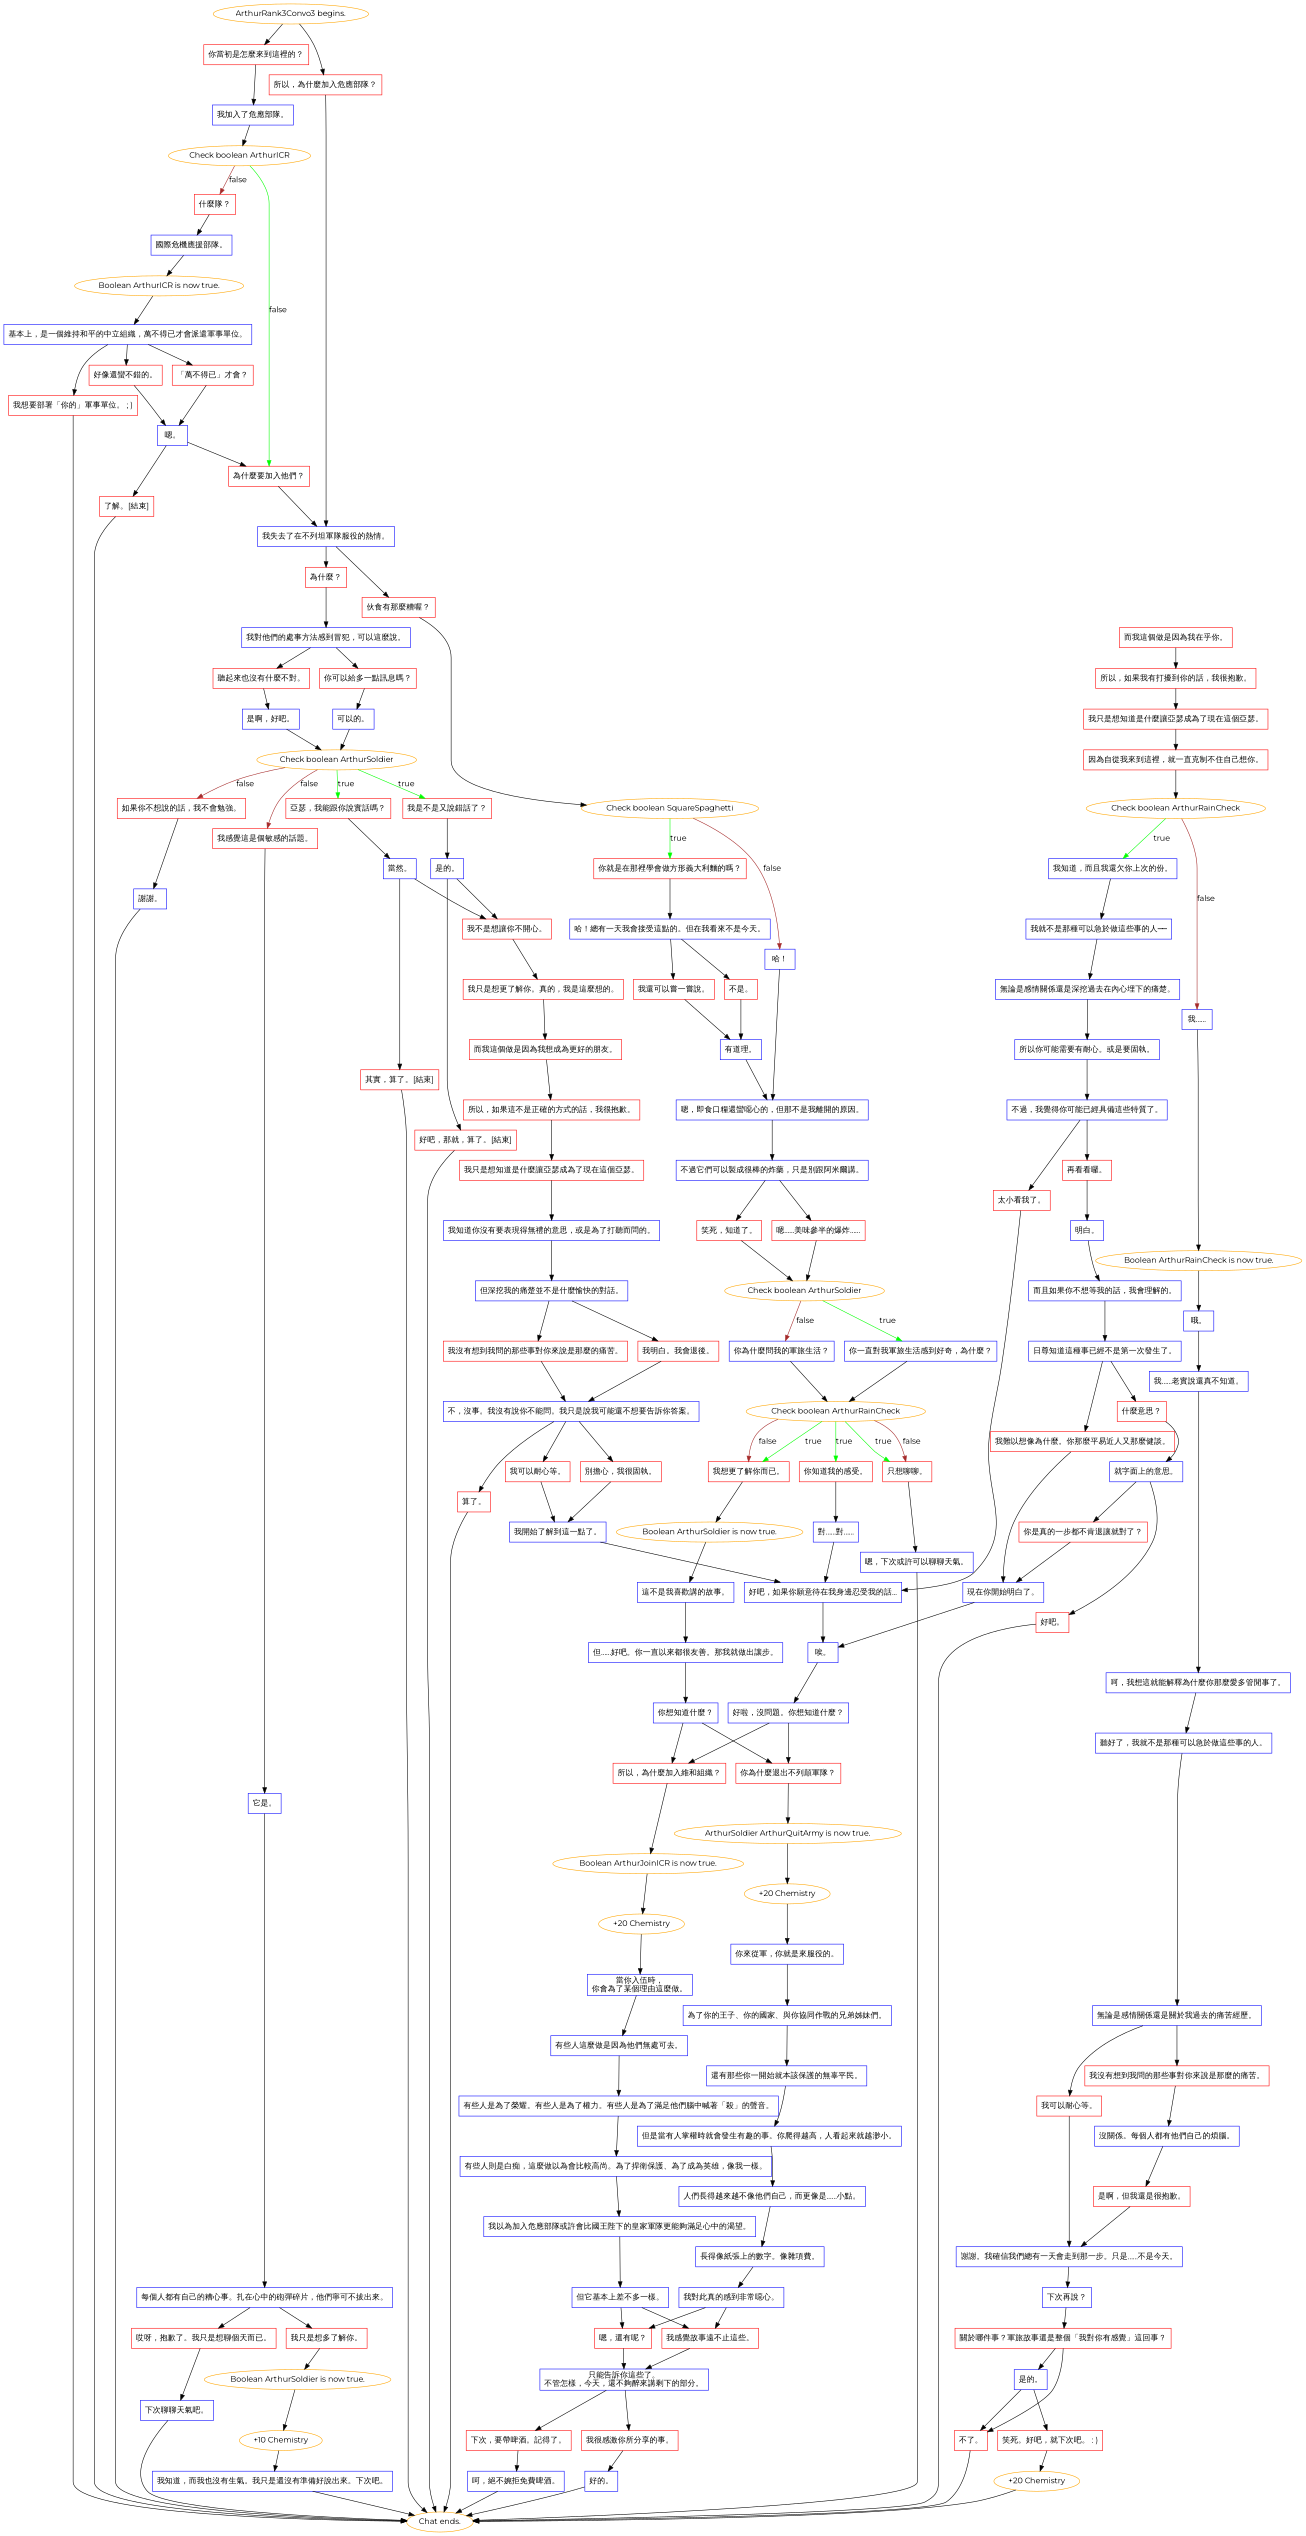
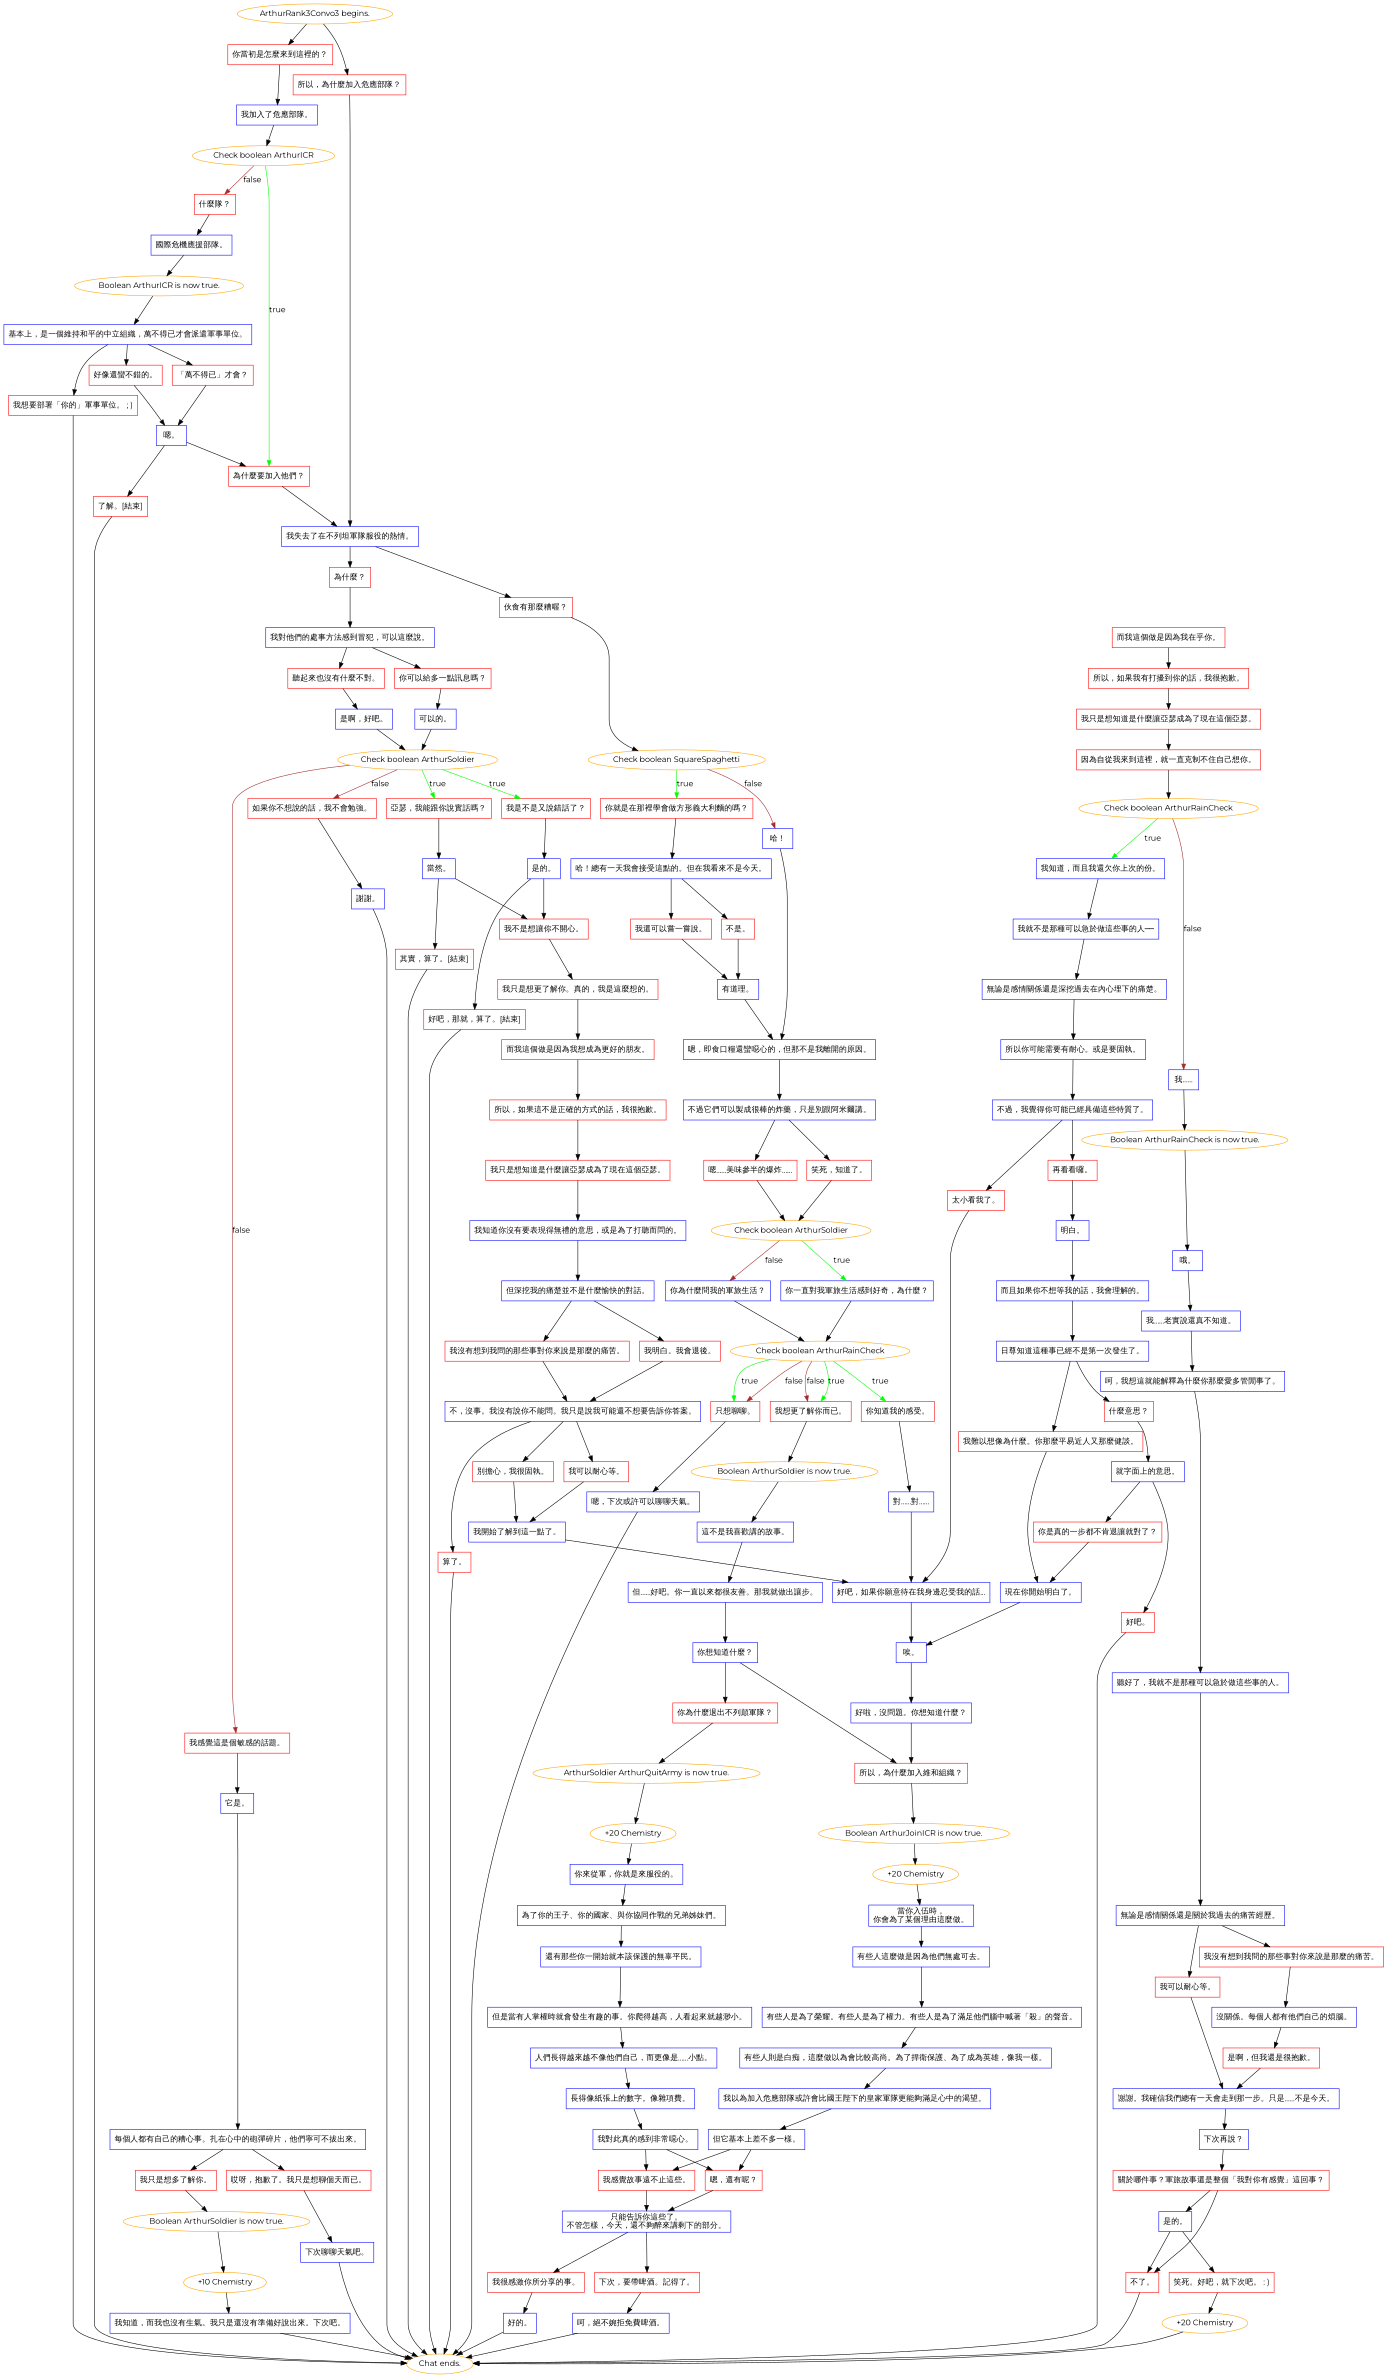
  digraph {
    fontname=Montserrat
    node [color=blue fontname=Montserrat shape=box]
    edge [fontname=Montserrat]
    "ArthurRank3Convo3 begins." [color=orange shape=""]
    n2 [color=red label="你當初是怎麼來到這裡的？"]
    n3 [color=red label="所以，為什麼加入危應部隊？"]
    n4 [label="我加入了危應部隊。"]
    n5 [label="我失去了在不列坦軍隊服役的熱情。"]
    n6 [color=orange label="Check boolean ArthurICR" shape=""]
    n7 [color=red label="為什麼？"]
    n8 [color=red label="伙食有那麼糟喔？"]
    n9 [color=red label="為什麼要加入他們？"]
    n10 [color=red label="什麼隊？"]
    n11 [label="我對他們的處事方法感到冒犯，可以這麼說。"]
    n12 [color=orange label="Check boolean SquareSpaghetti" shape=""]
    n13 [label="國際危機應援部隊。"]
    n14 [color=red label="聽起來也沒有什麼不對。"]
    n15 [color=red label="你可以給多一點訊息嗎？"]
    n16 [color=red label="你就是在那裡學會做方形義大利麵的嗎？"]
    n17 [label="哈！"]
    n18 [color=orange label="Boolean ArthurICR is now true." shape=""]
    n19 [label="是啊，好吧。"]
    n20 [label="可以的。"]
    n21 [label="哈！總有一天我會接受這點的。但在我看來不是今天。"]
    n22 [label="嗯，即食口糧還蠻噁心的，但那不是我離開的原因。"]
    n23 [label="基本上，是一個維持和平的中立組織，萬不得已才會派遣軍事單位。"]
    n24 [color=orange label="Check boolean ArthurSoldier" shape=""]
    n25 [color=red label="不是。"]
    n26 [color=red label="我還可以嘗一嘗說。"]
    n27 [label="不過它們可以製成很棒的炸藥，只是別跟阿米爾講。"]
    n28 [color=red label="「萬不得已」才會？"]
    n29 [color=red label="好像還蠻不錯的。"]
    n30 [color=red label="我想要部署「你的」軍事單位。 ; )"]
    n31 [color=red label="亞瑟，我能跟你說實話嗎？"]
    n32 [color=red label="我是不是又說錯話了？"]
    n33 [color=red label="我感覺這是個敏感的話題。"]
    n34 [color=red label="如果你不想說的話，我不會勉強。"]
    n35 [label="有道理。"]
    n36 [color=red label="笑死，知道了。"]
    n37 [color=red label="嗯……美味參半的爆炸……"]
    n38 [label="嗯。"]
    "Chat ends." [color=orange shape=""]
    n40 [label="當然。"]
    n41 [label="是的。"]
    n42 [label="它是。"]
    n43 [label="謝謝。"]
    n44 [color=orange label="Check boolean ArthurSoldier" shape=""]
    n45 [color=red label="了解。[結束]"]
    n46 [color=red label="我不是想讓你不開心。"]
    n47 [color=red label="其實，算了。[結束]"]
    n48 [color=red label="好吧，那就，算了。[結束]"]
    n49 [label="每個人都有自己的糟心事。扎在心中的砲彈碎片，他們寧可不拔出來。"]
    n50 [label="你一直對我軍旅生活感到好奇，為什麼？"]
    n51 [label="你為什麼問我的軍旅生活？"]
    n52 [color=red label="我只是想更了解你。真的，我是這麼想的。"]
    n53 [color=red label="哎呀，抱歉了。我只是想聊個天而已。"]
    n54 [color=red label="我只是想多了解你。"]
    n55 [color=orange label="Check boolean ArthurRainCheck" shape=""]
    n56 [color=red label="而我這個做是因為我想成為更好的朋友。"]
    n57 [label="下次聊聊天氣吧。"]
    n58 [color=orange label="Boolean ArthurSoldier is now true." shape=""]
    n59 [color=red label="你知道我的感受。"]
    n60 [color=red label="我想更了解你而已。"]
    n61 [color=red label="只想聊聊。"]
    n62 [color=red label="所以，如果這不是正確的方式的話，我很抱歉。"]
    n63 [color=red label="而我這個做是因為我在乎你。"]
    n64 [color=red label="所以，如果我有打擾到你的話，我很抱歉。"]
    n65 [color=orange label="+10 Chemistry" shape=""]
    n66 [label="對……對……"]
    n67 [color=orange label="Boolean ArthurSoldier is now true." shape=""]
    n68 [label="嗯，下次或許可以聊聊天氣。"]
    n69 [color=red label="我只是想知道是什麼讓亞瑟成為了現在這個亞瑟。"]
    n70 [color=red label="我只是想知道是什麼讓亞瑟成為了現在這個亞瑟。"]
    n71 [label="我知道，而我也沒有生氣。我只是還沒有準備好說出來。下次吧。"]
    n72 [label="好吧，如果你願意待在我身邊忍受我的話..."]
    n73 [label="這不是我喜歡講的故事。"]
    n74 [label="我知道你沒有要表現得無禮的意思，或是為了打聽而問的。"]
    n75 [color=red label="因為自從我來到這裡，就一直克制不住自己想你。"]
    n76 [label="唉。"]
    n77 [label="但……好吧。你一直以來都很友善。那我就做出讓步。"]
    n78 [label="但深挖我的痛楚並不是什麼愉快的對話。"]
    n79 [color=orange label="Check boolean ArthurRainCheck" shape=""]
    n80 [label="好啦，沒問題。你想知道什麼？"]
    n81 [label="你想知道什麼？"]
    n82 [color=red label="我明白。我會退後。"]
    n83 [color=red label="我沒有想到我問的那些事對你來說是那麼的痛苦。"]
    n84 [label="我知道，而且我還欠你上次的份。"]
    n85 [label="我……"]
    n86 [color=red label="你為什麼退出不列顛軍隊？"]
    n87 [color=red label="所以，為什麼加入維和組織？"]
    n88 [label="不，沒事。我沒有說你不能問。我只是說我可能還不想要告訴你答案。"]
    n89 [label="我就不是那種可以急於做這些事的人──"]
    n90 [color=orange label="Boolean ArthurRainCheck is now true." shape=""]
    n91 [color=orange label="ArthurSoldier ArthurQuitArmy is now true." shape=""]
    n92 [color=orange label="Boolean ArthurJoinICR is now true." shape=""]
    n93 [color=red label="我可以耐心等。"]
    n94 [color=red label="別擔心，我很固執。"]
    n95 [color=red label="算了。"]
    n96 [label="無論是感情關係還是深挖過去在內心埋下的痛楚。"]
    n97 [label="哦。"]
    n98 [color=orange label="+20 Chemistry" shape=""]
    n99 [color=orange label="+20 Chemistry" shape=""]
    n100 [label="我開始了解到這一點了。"]
    n101 [label="所以你可能需要有耐心。或是要固執。"]
    n102 [label="我……老實說還真不知道。"]
    n103 [label="你來從軍，你就是來服役的。"]
    n104 [label="當你入伍時，\n你會為了某個理由這麼做。"]
    n105 [label="不過，我覺得你可能已經具備這些特質了。"]
    n106 [label="呵，我想這就能解釋為什麼你那麼愛多管閒事了。"]
    n107 [label="為了你的王子、你的國家、與你協同作戰的兄弟姊妹們。"]
    n108 [label="有些人這麼做是因為他們無處可去。"]
    n109 [color=red label="再看看囉。"]
    n110 [color=red label="太小看我了。"]
    n111 [label="聽好了，我就不是那種可以急於做這些事的人。"]
    n112 [label="還有那些你一開始就本該保護的無辜平民。"]
    n113 [label="有些人是為了榮耀。有些人是為了權力。有些人是為了滿足他們腦中喊著「殺」的聲音。"]
    n114 [label="明白。"]
    n115 [label="無論是感情關係還是關於我過去的痛苦經歷。"]
    n116 [label="但是當有人掌權時就會發生有趣的事。你爬得越高，人看起來就越渺小。"]
    n117 [label="有些人則是白痴，這麼做以為會比較高尚。為了捍衛保護、為了成為英雄，像我一樣。"]
    n118 [label="而且如果你不想等我的話，我會理解的。"]
    n119 [color=red label="我沒有想到我問的那些事對你來說是那麼的痛苦。"]
    n120 [color=red label="我可以耐心等。"]
    n121 [label="人們長得越來越不像他們自己，而更像是……小點。"]
    n122 [label="我以為加入危應部隊或許會比國王陛下的皇家軍隊更能夠滿足心中的渴望。"]
    n123 [label="日尊知道這種事已經不是第一次發生了。"]
    n124 [label="沒關係。每個人都有他們自己的煩腦。"]
    n125 [label="謝謝。我確信我們總有一天會走到那一步。只是……不是今天。"]
    n126 [label="長得像紙張上的數字。像雜項費。"]
    n127 [label="但它基本上差不多一樣。"]
    n128 [color=red label="什麼意思？"]
    n129 [color=red label="我難以想像為什麼。你那麼平易近人又那麼健談。"]
    n130 [color=red label="是啊，但我還是很抱歉。"]
    n131 [label="下次再說？"]
    n132 [label="我對此真的感到非常噁心。"]
    n133 [color=red label="嗯，還有呢？"]
    n134 [color=red label="我感覺故事遠不止這些。"]
    n135 [label="就字面上的意思。"]
    n136 [label="現在你開始明白了。"]
    n137 [color=red label="關於哪件事？軍旅故事還是整個「我對你有感覺」這回事？"]
    n138 [label="只能告訴你這些了。\n不管怎樣，今天，還不夠醉來講剩下的部分。"]
    n139 [color=red label="好吧。"]
    n140 [color=red label="你是真的一步都不肯退讓就對了？"]
    n141 [label="是的。"]
    n142 [color=red label="不了。"]
    n143 [color=red label="我很感激你所分享的事。"]
    n144 [color=red label="下次，要帶啤酒。記得了。"]
    n145 [color=red label="笑死。好吧，就下次吧。 : )"]
    n146 [label="好的。"]
    n147 [label="呵，絕不婉拒免費啤酒。"]
    n148 [color=orange label="+20 Chemistry" shape=""]
    "ArthurRank3Convo3 begins." -> n2
    "ArthurRank3Convo3 begins." -> n3
    n2 -> n4
    n3 -> n5
    n4 -> n6
    n5 -> n7
    n5 -> n8
-   n6 -> n9 [color=green label=false]
+   n6 -> n9 [color=green label=true]
    n6 -> n10 [color=brown label=false]
    n7 -> n11
    n8 -> n12
    n9 -> n5
    n10 -> n13
    n11 -> n14
    n11 -> n15
    n12 -> n16 [color=green label=true]
    n12 -> n17 [color=brown label=false]
    n13 -> n18
    n14 -> n19
    n15 -> n20
    n16 -> n21
    n17 -> n22
    n18 -> n23
    n19 -> n24
    n20 -> n24
    n21 -> n25
    n21 -> n26
    n22 -> n27
    n23 -> n28
    n23 -> n29
    n23 -> n30
    n24 -> n31 [color=green label=true]
    n24 -> n32 [color=green label=true]
    n24 -> n33 [color=brown label=false]
    n24 -> n34 [color=brown label=false]
    n25 -> n35
    n26 -> n35
    n27 -> n36
    n27 -> n37
    n28 -> n38
    n29 -> n38
    n30 -> "Chat ends."
    n31 -> n40
    n32 -> n41
    n33 -> n42
    n34 -> n43
    n35 -> n22
    n36 -> n44
    n37 -> n44
    n38 -> n9
    n38 -> n45
    n40 -> n46
    n40 -> n47
    n41 -> n46
    n41 -> n48
    n42 -> n49
    n43 -> "Chat ends."
    n44 -> n50 [color=green label=true]
    n44 -> n51 [color=brown label=false]
    n45 -> "Chat ends."
    n46 -> n52
    n47 -> "Chat ends."
    n48 -> "Chat ends."
    n49 -> n53
    n49 -> n54
    n50 -> n55
    n51 -> n55
    n52 -> n56
    n53 -> n57
    n54 -> n58
    n55 -> n59 [color=green label=true]
    n55 -> n60 [color=green label=true]
    n55 -> n60 [color=brown label=false]
    n55 -> n61 [color=green label=true]
    n55 -> n61 [color=brown label=false]
    n56 -> n62
    n57 -> "Chat ends."
    n58 -> n65
    n59 -> n66
    n60 -> n67
    n61 -> n68
    n62 -> n69
    n63 -> n64
    n64 -> n70
    n65 -> n71
    n66 -> n72
    n67 -> n73
    n68 -> "Chat ends."
    n69 -> n74
    n70 -> n75
    n71 -> "Chat ends."
    n72 -> n76
    n73 -> n77
    n74 -> n78
    n75 -> n79
    n76 -> n80
    n77 -> n81
    n78 -> n82
    n78 -> n83
    n79 -> n84 [color=green label=true]
    n79 -> n85 [color=brown label=false]
-   n80 -> n86
    n80 -> n87
    n81 -> n86
    n81 -> n87
    n82 -> n88
    n83 -> n88
    n84 -> n89
    n85 -> n90
    n86 -> n91
    n87 -> n92
    n88 -> n93
    n88 -> n94
    n88 -> n95
    n89 -> n96
    n90 -> n97
    n91 -> n98
    n92 -> n99
    n93 -> n100
    n94 -> n100
    n95 -> "Chat ends."
    n96 -> n101
    n97 -> n102
    n98 -> n103
    n99 -> n104
    n100 -> n72
    n101 -> n105
    n102 -> n106
    n103 -> n107
    n104 -> n108
    n105 -> n109
    n105 -> n110
    n106 -> n111
    n107 -> n112
    n108 -> n113
    n109 -> n114
    n110 -> n72
    n111 -> n115
    n112 -> n116
    n113 -> n117
    n114 -> n118
    n115 -> n119
    n115 -> n120
    n116 -> n121
    n117 -> n122
    n118 -> n123
    n119 -> n124
    n120 -> n125
    n121 -> n126
    n122 -> n127
    n123 -> n128
    n123 -> n129
    n124 -> n130
    n125 -> n131
    n126 -> n132
    n127 -> n133
    n127 -> n134
    n128 -> n135
    n129 -> n136
    n130 -> n125
    n131 -> n137
    n132 -> n133
    n132 -> n134
    n133 -> n138
    n134 -> n138
    n135 -> n139
    n135 -> n140
    n136 -> n76
    n137 -> n141
    n137 -> n142
    n138 -> n143
    n138 -> n144
    n139 -> "Chat ends."
    n140 -> n136
    n141 -> n142
    n141 -> n145
    n142 -> "Chat ends."
    n143 -> n146
    n144 -> n147
    n145 -> n148
    n146 -> "Chat ends."
    n147 -> "Chat ends."
    n148 -> "Chat ends."
  }
